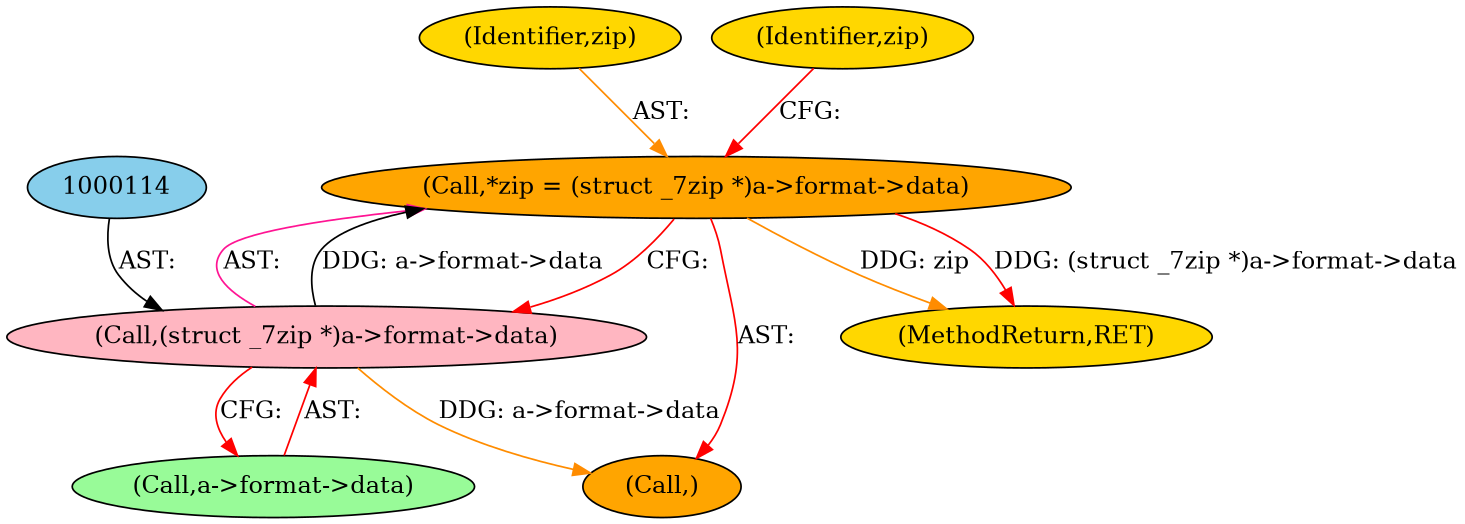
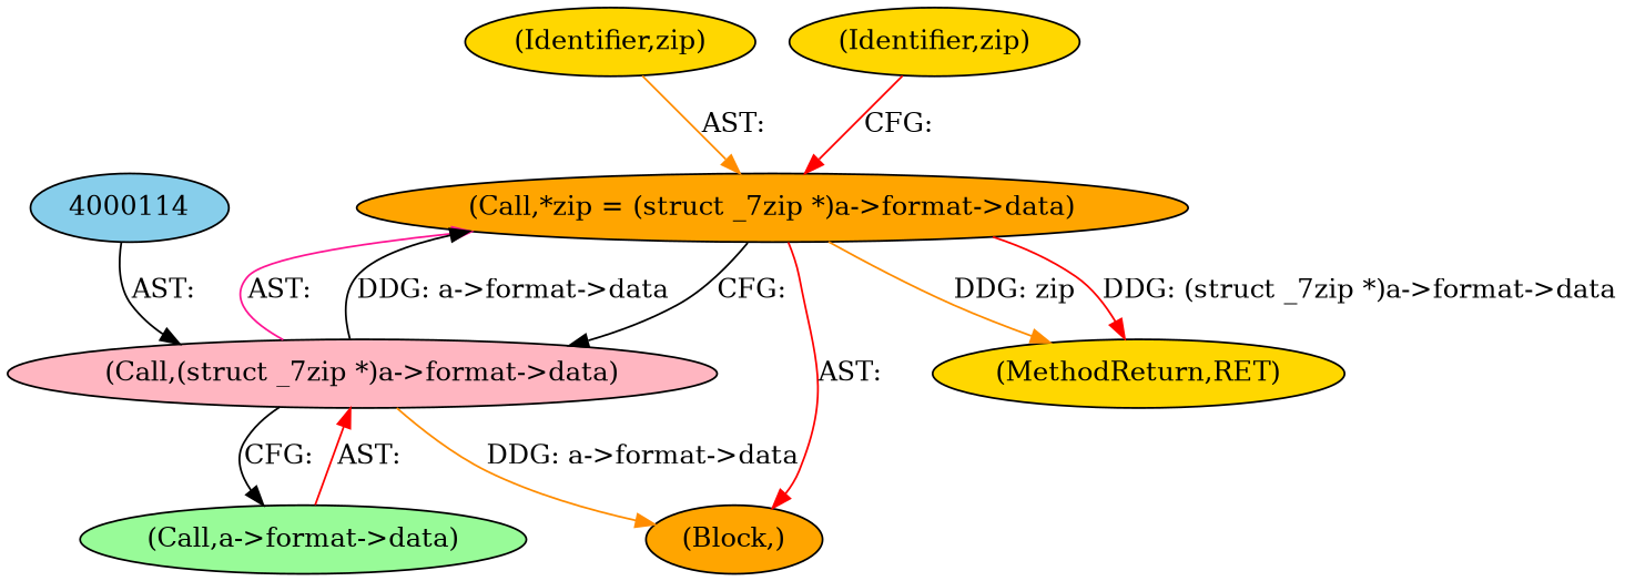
  digraph {
    fontname="DejaVu Serif"
    node [fillcolor=gold fontname="DejaVu Serif" style=filled]
    edge [color=red fontname="DejaVu Serif"]
    n1 [fillcolor=orange label="(Call,*zip = (struct _7zip *)a->format->data)"]
    n2 [fillcolor=lightpink label="(Call,(struct _7zip *)a->format->data)"]
-   n3 [fillcolor=orange label="(Call,)"]
+   n3 [fillcolor=orange label="(Block,)"]
    n4 [label="(MethodReturn,RET)"]
    n5 [fillcolor=palegreen label="(Call,a->format->data)"]
    n6 [label="(Identifier,zip)"]
    n7 [label="(Identifier,zip)"]
-   1000114 [fillcolor=skyblue]
-   n1 -> n2 [label="CFG: "]
+   1000114 [fillcolor=skyblue label=4000114]
+   n1 -> n2 [color=black label="CFG: "]
    n1 -> n3 [label="AST: "]
    n1 -> n4 [color=darkorange label="DDG: zip"]
    n1 -> n4 [label="DDG: (struct _7zip *)a->format->data"]
    n2 -> n1 [color=deeppink label="AST: "]
    n2 -> n1 [color=black label="DDG: a->format->data"]
    n2 -> n3 [color=darkorange label="DDG: a->format->data"]
-   n2 -> n5 [label="CFG: "]
+   n2 -> n5 [color=black label="CFG: "]
    n5 -> n2 [label="AST: "]
    n6 -> n1 [color=darkorange label="AST: "]
    n7 -> n1 [label="CFG: "]
    1000114 -> n2 [color=black label="AST: "]
  }
